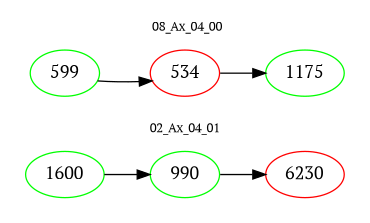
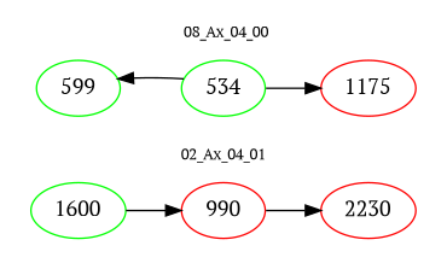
  digraph {
    fontname="PT Serif"
    rankdir=LR
    node [color=green fontname="PT Serif"]
    edge [color=black fontname="PT Serif"]
    n1 [label=1600]
-   n2 [label=990]
-   n3 [color=red label=6230]
+   n2 [color=red label=990]
+   n3 [color=red label=2230]
    n4 [label=599]
-   n5 [color=red label=534]
-   n6 [label=1175]
+   n5 [label=534]
+   n6 [color=red label=1175]
    subgraph cluster_1 {
      color=white
      fontsize=10
      label="02_Ax_04_01"
      n1
      n2
      n3
    }
    subgraph cluster_2 {
      color=white
      fontsize=10
      label="08_Ax_04_00"
      n4
      n5
      n6
    }
    n1 -> n2
    n2 -> n3
-   n4 -> n5
+   n5 -> n4
    n5 -> n6
  }
